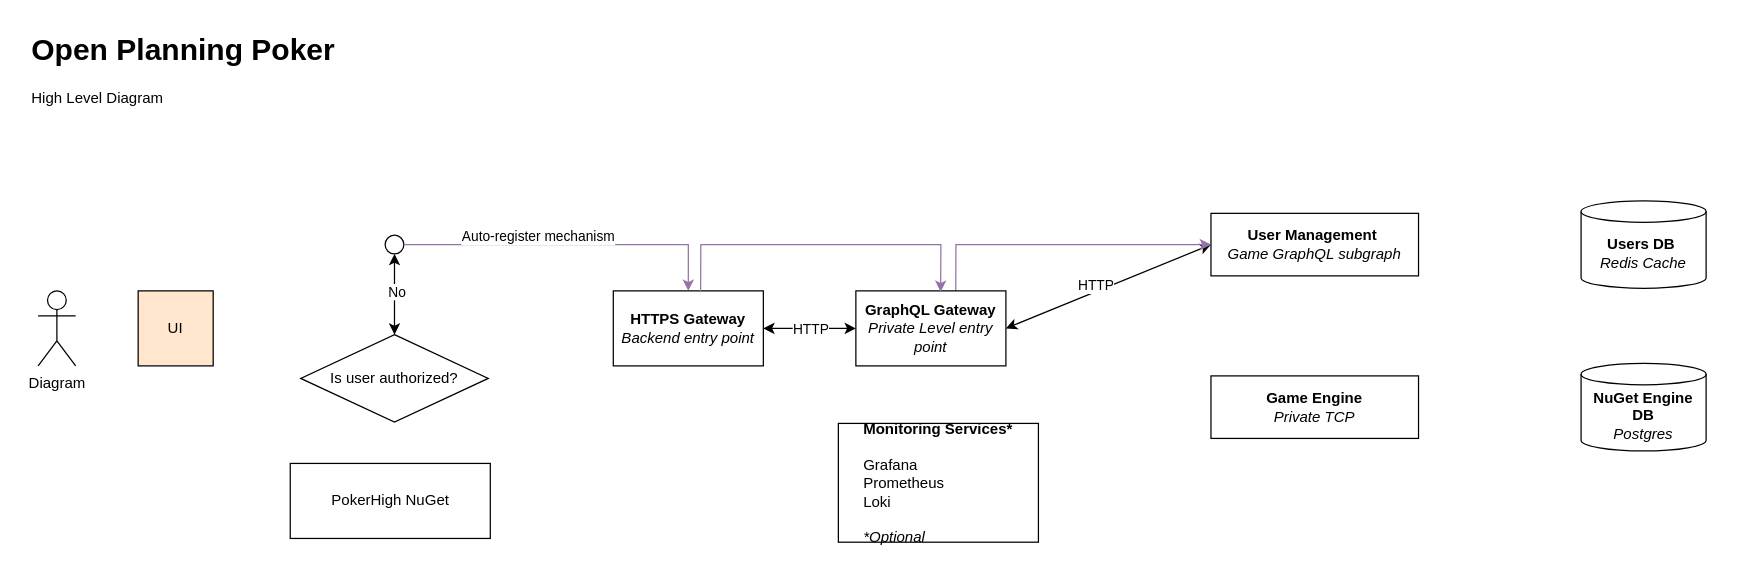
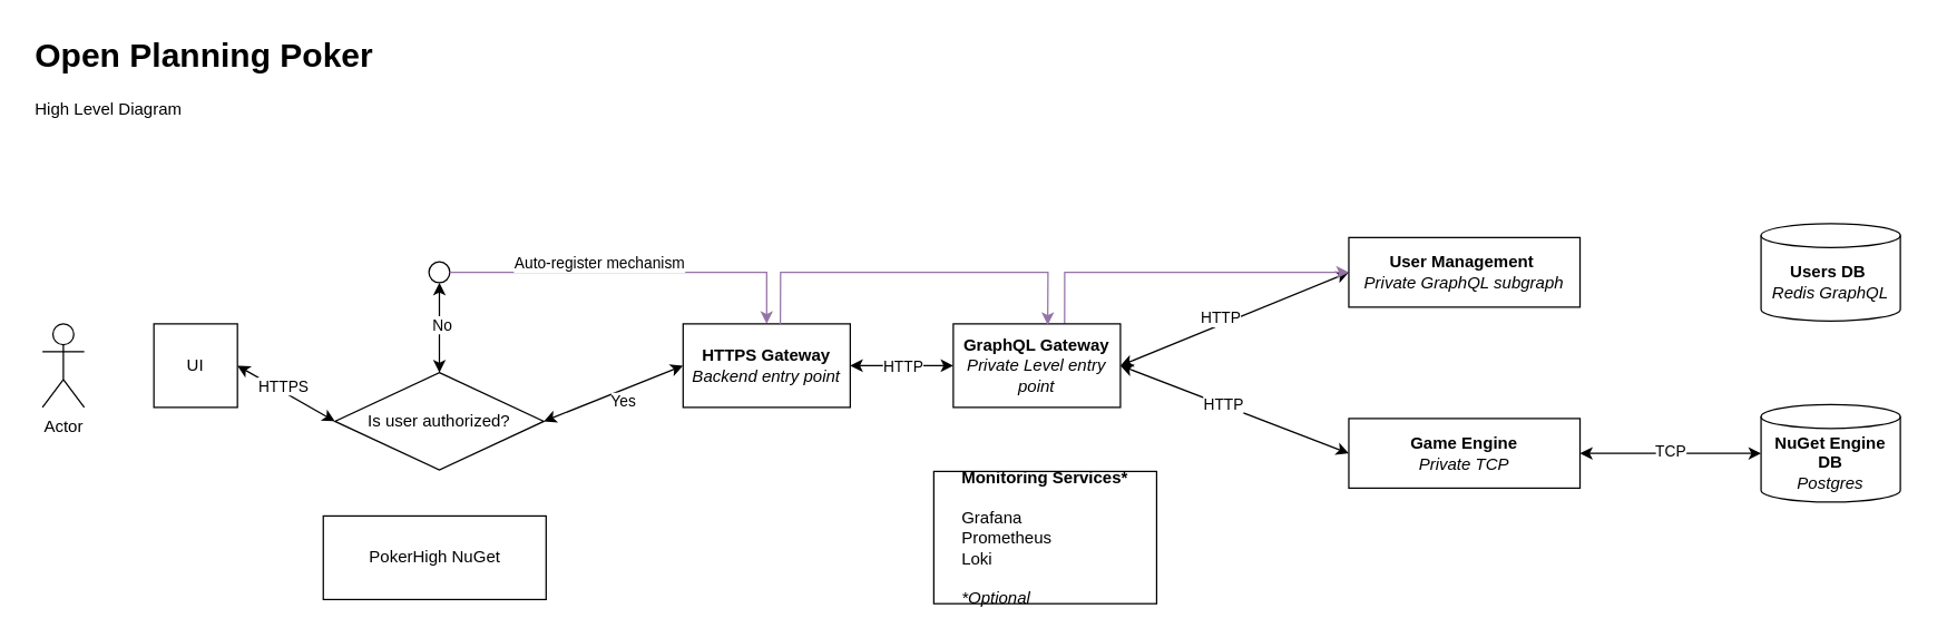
  <mxCell id="0" />
  <mxCell id="1" parent="0" />
- <mxCell id="2" value="Diagram" style="shape=umlActor;verticalLabelPosition=bottom;verticalAlign=top;html=1;outlineConnect=0;" vertex="1" parent="1"><mxGeometry x="30" y="232" width="30" height="60" as="geometry" /></mxCell>
+ <mxCell id="2" value="Actor" style="shape=umlActor;verticalLabelPosition=bottom;verticalAlign=top;html=1;outlineConnect=0;" vertex="1" parent="1"><mxGeometry x="30" y="232" width="30" height="60" as="geometry" /></mxCell>
  <mxCell id="3" value="Is user authorized?" style="rhombus;whiteSpace=wrap;html=1;" vertex="1" parent="1"><mxGeometry x="240" y="267" width="150" height="70" as="geometry" /></mxCell>
  <mxCell id="4" value="" style="endArrow=classic;startArrow=classic;html=1;rounded=0;exitX=0.5;exitY=1;exitDx=0;exitDy=0;entryX=0.5;entryY=0;entryDx=0;entryDy=0;" edge="1" parent="1" source="17" target="3"><mxGeometry width="50" height="50" relative="1" as="geometry"><mxPoint x="315" y="182" as="sourcePoint" /><mxPoint x="350" y="210" as="targetPoint" /></mxGeometry></mxCell>
  <mxCell id="5" value="No" style="edgeLabel;html=1;align=center;verticalAlign=middle;resizable=0;points=[];" vertex="1" connectable="0" parent="4"><mxGeometry x="-0.226" y="1" relative="1" as="geometry"><mxPoint y="5" as="offset" /></mxGeometry></mxCell>
+ <mxCell id="6" value="" style="endArrow=classic;startArrow=classic;html=1;rounded=0;exitX=1;exitY=0.5;exitDx=0;exitDy=0;entryX=0;entryY=0.5;entryDx=0;entryDy=0;" edge="1" parent="1" source="37" target="3"><mxGeometry width="50" height="50" relative="1" as="geometry"><mxPoint x="190" y="262" as="sourcePoint" /><mxPoint x="240" y="212" as="targetPoint" /></mxGeometry></mxCell>
+ <mxCell id="7" value="HTTPS" style="edgeLabel;html=1;align=center;verticalAlign=middle;resizable=0;points=[];" vertex="1" connectable="0" parent="6"><mxGeometry x="-0.241" y="-3" relative="1" as="geometry"><mxPoint x="7" y="-3" as="offset" /></mxGeometry></mxCell>
+ <mxCell id="8" value="" style="endArrow=classic;startArrow=classic;html=1;rounded=0;exitX=1;exitY=0.5;exitDx=0;exitDy=0;entryX=0;entryY=0.5;entryDx=0;entryDy=0;" edge="1" parent="1" source="3" target="44"><mxGeometry width="50" height="50" relative="1" as="geometry"><mxPoint x="300" y="302" as="sourcePoint" /><mxPoint x="520" y="262" as="targetPoint" /></mxGeometry></mxCell>
+ <mxCell id="9" value="Yes" style="edgeLabel;html=1;align=center;verticalAlign=middle;resizable=0;points=[];" vertex="1" connectable="0" parent="8"><mxGeometry x="-0.276" relative="1" as="geometry"><mxPoint x="20" as="offset" /></mxGeometry></mxCell>
  <mxCell id="10" value="" style="endArrow=classic;startArrow=classic;html=1;rounded=0;exitX=1;exitY=0.5;exitDx=0;exitDy=0;entryX=0;entryY=0.5;entryDx=0;entryDy=0;" edge="1" parent="1" source="34" target="31"><mxGeometry width="50" height="50" relative="1" as="geometry"><mxPoint x="911" y="262" as="sourcePoint" /><mxPoint x="941" y="182" as="targetPoint" /></mxGeometry></mxCell>
  <mxCell id="11" value="HTTP" style="edgeLabel;html=1;align=center;verticalAlign=middle;resizable=0;points=[];" vertex="1" connectable="0" parent="10"><mxGeometry x="-0.129" relative="1" as="geometry"><mxPoint y="-5" as="offset" /></mxGeometry></mxCell>
+ <mxCell id="12" value="" style="endArrow=classic;startArrow=classic;html=1;rounded=0;entryX=0;entryY=0.5;entryDx=0;entryDy=0;exitX=1;exitY=0.5;exitDx=0;exitDy=0;" edge="1" parent="1" source="34" target="28"><mxGeometry width="50" height="50" relative="1" as="geometry"><mxPoint x="911" y="262" as="sourcePoint" /><mxPoint x="978" y="197" as="targetPoint" /></mxGeometry></mxCell>
+ <mxCell id="13" value="HTTP" style="edgeLabel;html=1;align=center;verticalAlign=middle;resizable=0;points=[];" vertex="1" connectable="0" parent="12"><mxGeometry x="-0.132" relative="1" as="geometry"><mxPoint x="3" as="offset" /></mxGeometry></mxCell>
+ <mxCell id="14" value="" style="endArrow=classic;startArrow=classic;html=1;rounded=0;exitX=1;exitY=0.5;exitDx=0;exitDy=0;entryX=0;entryY=0.5;entryDx=0;entryDy=0;entryPerimeter=0;" edge="1" parent="1" source="28" target="25"><mxGeometry width="50" height="50" relative="1" as="geometry"><mxPoint x="1028" y="165" as="sourcePoint" /><mxPoint x="1020" y="190" as="targetPoint" /></mxGeometry></mxCell>
+ <mxCell id="15" value="TCP" style="edgeLabel;html=1;align=center;verticalAlign=middle;resizable=0;points=[];" vertex="1" connectable="0" parent="14"><mxGeometry x="-0.015" y="2" relative="1" as="geometry"><mxPoint as="offset" /></mxGeometry></mxCell>
  <mxCell id="16" value="&lt;h1&gt;Open Planning Poker&lt;/h1&gt;&lt;p&gt;High Level Diagram&lt;/p&gt;" style="text;html=1;strokeColor=none;fillColor=none;spacing=5;spacingTop=-20;whiteSpace=wrap;overflow=hidden;rounded=0;" vertex="1" parent="1"><mxGeometry x="20" y="20" width="280" height="120" as="geometry" /></mxCell>
  <mxCell id="17" value="" style="ellipse;whiteSpace=wrap;html=1;aspect=fixed;" vertex="1" parent="1"><mxGeometry x="307.5" y="187.5" width="15" height="15" as="geometry" /></mxCell>
  <mxCell id="18" value="" style="endArrow=classic;html=1;rounded=0;exitX=1;exitY=0.5;exitDx=0;exitDy=0;fillColor=#e1d5e7;strokeColor=#9673a6;entryX=0.5;entryY=0;entryDx=0;entryDy=0;" edge="1" parent="1" source="17" target="44"><mxGeometry width="50" height="50" relative="1" as="geometry"><mxPoint x="730" y="240" as="sourcePoint" /><mxPoint x="580" y="230" as="targetPoint" /><Array as="points"><mxPoint x="550" y="195" /></Array></mxGeometry></mxCell>
  <mxCell id="19" value="Auto-register mechanism" style="edgeLabel;html=1;align=center;verticalAlign=middle;resizable=0;points=[];" vertex="1" connectable="0" parent="18"><mxGeometry x="-0.439" relative="1" as="geometry"><mxPoint x="33" y="-7" as="offset" /></mxGeometry></mxCell>
  <mxCell id="20" value="" style="endArrow=classic;html=1;rounded=0;entryX=0;entryY=0.5;entryDx=0;entryDy=0;exitX=0.666;exitY=-0.003;exitDx=0;exitDy=0;exitPerimeter=0;fillColor=#e1d5e7;strokeColor=#9673a6;" edge="1" parent="1" source="34" target="31"><mxGeometry width="50" height="50" relative="1" as="geometry"><mxPoint x="764" y="227" as="sourcePoint" /><mxPoint x="968" y="202" as="targetPoint" /><Array as="points"><mxPoint x="764" y="195" /></Array></mxGeometry></mxCell>
  <mxCell id="21" value="" style="group" vertex="1" connectable="0" parent="1"><mxGeometry x="1264" y="160" width="112" height="70" as="geometry" /></mxCell>
- <mxCell id="22" value="&lt;b&gt;Users DB&amp;nbsp;&lt;br&gt;&lt;/b&gt;&lt;i&gt;Redis Cache&lt;/i&gt;" style="shape=cylinder3;whiteSpace=wrap;html=1;boundedLbl=1;backgroundOutline=1;size=8.582;" vertex="1" parent="21"><mxGeometry width="100" height="70" as="geometry" /></mxCell>
+ <mxCell id="22" value="&lt;b&gt;Users DB&amp;nbsp;&lt;br&gt;&lt;/b&gt;&lt;i&gt;Redis GraphQL&lt;/i&gt;" style="shape=cylinder3;whiteSpace=wrap;html=1;boundedLbl=1;backgroundOutline=1;size=8.582;" vertex="1" parent="21"><mxGeometry width="100" height="70" as="geometry" /></mxCell>
  <mxCell id="23" value="" style="shape=image;verticalLabelPosition=bottom;labelBackgroundColor=default;verticalAlign=top;aspect=fixed;imageAspect=0;image=https://cdn.icon-icons.com/icons2/2407/PNG/512/docker_icon_146192.png;" vertex="1" parent="21"><mxGeometry x="90" y="48" width="22" height="22" as="geometry" /></mxCell>
  <mxCell id="24" value="" style="group" vertex="1" connectable="0" parent="1"><mxGeometry x="1264" y="290" width="112" height="70" as="geometry" /></mxCell>
  <mxCell id="25" value="&lt;b&gt;NuGet Engine DB&lt;br&gt;&lt;/b&gt;&lt;i&gt;Postgres&lt;/i&gt;" style="shape=cylinder3;whiteSpace=wrap;html=1;boundedLbl=1;backgroundOutline=1;size=8.582;" vertex="1" parent="24"><mxGeometry width="100" height="70" as="geometry" /></mxCell>
  <mxCell id="26" value="" style="shape=image;verticalLabelPosition=bottom;labelBackgroundColor=default;verticalAlign=top;aspect=fixed;imageAspect=0;image=https://cdn.icon-icons.com/icons2/2407/PNG/512/docker_icon_146192.png;" vertex="1" parent="24"><mxGeometry x="90" y="48" width="22" height="22" as="geometry" /></mxCell>
  <mxCell id="27" value="" style="group" vertex="1" connectable="0" parent="1"><mxGeometry x="968" y="300" width="178" height="60" as="geometry" /></mxCell>
  <mxCell id="28" value="&lt;b&gt;Game Engine&lt;br&gt;&lt;/b&gt;&lt;i style=&quot;border-color: var(--border-color);&quot;&gt;Private TCP&lt;/i&gt;" style="rounded=0;whiteSpace=wrap;html=1;" vertex="1" parent="27"><mxGeometry width="166" height="50" as="geometry" /></mxCell>
  <mxCell id="29" value="" style="shape=image;verticalLabelPosition=bottom;labelBackgroundColor=default;verticalAlign=top;aspect=fixed;imageAspect=0;image=https://cdn.icon-icons.com/icons2/2407/PNG/512/docker_icon_146192.png;" vertex="1" parent="27"><mxGeometry x="156" y="38" width="22" height="22" as="geometry" /></mxCell>
  <mxCell id="30" value="" style="group" vertex="1" connectable="0" parent="1"><mxGeometry x="968" y="170" width="178" height="60" as="geometry" /></mxCell>
- <mxCell id="31" value="&lt;b&gt;User Management&amp;nbsp;&lt;br&gt;&lt;/b&gt;&lt;i style=&quot;border-color: var(--border-color);&quot;&gt;Game GraphQL subgraph&lt;/i&gt;" style="rounded=0;whiteSpace=wrap;html=1;" vertex="1" parent="30"><mxGeometry width="166" height="50" as="geometry" /></mxCell>
+ <mxCell id="31" value="&lt;b&gt;User Management&amp;nbsp;&lt;br&gt;&lt;/b&gt;&lt;i style=&quot;border-color: var(--border-color);&quot;&gt;Private GraphQL subgraph&lt;/i&gt;" style="rounded=0;whiteSpace=wrap;html=1;" vertex="1" parent="30"><mxGeometry width="166" height="50" as="geometry" /></mxCell>
  <mxCell id="32" value="" style="shape=image;verticalLabelPosition=bottom;labelBackgroundColor=default;verticalAlign=top;aspect=fixed;imageAspect=0;image=https://cdn.icon-icons.com/icons2/2407/PNG/512/docker_icon_146192.png;" vertex="1" parent="30"><mxGeometry x="156" y="38" width="22" height="22" as="geometry" /></mxCell>
  <mxCell id="33" value="" style="group" vertex="1" connectable="0" parent="1"><mxGeometry x="684" y="232" width="132" height="70" as="geometry" /></mxCell>
  <mxCell id="34" value="&lt;b&gt;GraphQL Gateway&lt;/b&gt;&lt;div&gt;&lt;i&gt;Private Level entry point&lt;/i&gt;&lt;/div&gt;" style="rounded=0;whiteSpace=wrap;html=1;" vertex="1" parent="33"><mxGeometry width="120" height="60" as="geometry" /></mxCell>
  <mxCell id="35" value="" style="shape=image;verticalLabelPosition=bottom;labelBackgroundColor=default;verticalAlign=top;aspect=fixed;imageAspect=0;image=https://cdn.icon-icons.com/icons2/2407/PNG/512/docker_icon_146192.png;" vertex="1" parent="33"><mxGeometry x="110" y="48" width="22" height="22" as="geometry" /></mxCell>
  <mxCell id="36" value="" style="group" vertex="1" connectable="0" parent="1"><mxGeometry x="110" y="232" width="72" height="70" as="geometry" /></mxCell>
- <mxCell id="37" value="UI" style="rounded=0;whiteSpace=wrap;html=1;fillColor=#ffe6cc;" vertex="1" parent="36"><mxGeometry width="60" height="60" as="geometry" /></mxCell>
+ <mxCell id="37" value="UI" style="rounded=0;whiteSpace=wrap;html=1;" vertex="1" parent="36"><mxGeometry width="60" height="60" as="geometry" /></mxCell>
  <mxCell id="38" value="" style="shape=image;verticalLabelPosition=bottom;labelBackgroundColor=default;verticalAlign=top;aspect=fixed;imageAspect=0;image=https://cdn.icon-icons.com/icons2/2407/PNG/512/docker_icon_146192.png;" vertex="1" parent="36"><mxGeometry x="50" y="48" width="22" height="22" as="geometry" /></mxCell>
  <mxCell id="39" value="&lt;b&gt;Monitoring Services*&lt;/b&gt;&lt;div&gt;&lt;br&gt;&lt;/div&gt;&lt;div style=&quot;text-align: left;&quot;&gt;Grafana&lt;/div&gt;&lt;div style=&quot;text-align: left;&quot;&gt;Prometheus&lt;/div&gt;&lt;div style=&quot;text-align: left;&quot;&gt;Loki&lt;/div&gt;&lt;div&gt;&lt;br&gt;&lt;/div&gt;&lt;div style=&quot;text-align: left;&quot;&gt;&lt;i&gt;*Optional&lt;/i&gt;&lt;/div&gt;" style="rounded=0;whiteSpace=wrap;html=1;" vertex="1" parent="1"><mxGeometry x="670" y="338" width="160" height="95" as="geometry" /></mxCell>
  <mxCell id="40" value="" style="group" vertex="1" connectable="0" parent="1"><mxGeometry x="231.63" y="370" width="166.735" height="65.999" as="geometry" /></mxCell>
  <mxCell id="41" value="PokerHigh NuGet" style="rounded=0;whiteSpace=wrap;html=1;" vertex="1" parent="40"><mxGeometry width="160" height="60" as="geometry" /></mxCell>
  <mxCell id="42" value="" style="shape=image;verticalLabelPosition=bottom;labelBackgroundColor=default;verticalAlign=top;aspect=fixed;imageAspect=0;image=https://upload.wikimedia.org/wikipedia/commons/2/25/NuGet_project_logo.svg;" vertex="1" parent="40"><mxGeometry x="147.846" y="47.11" width="18.889" height="18.889" as="geometry" /></mxCell>
  <mxCell id="43" value="" style="group" vertex="1" connectable="0" parent="1"><mxGeometry x="490" y="232" width="132" height="70" as="geometry" /></mxCell>
  <mxCell id="44" value="&lt;b&gt;HTTPS Gateway&lt;/b&gt;&lt;div&gt;&lt;i&gt;Backend entry point&lt;/i&gt;&lt;/div&gt;" style="rounded=0;whiteSpace=wrap;html=1;" vertex="1" parent="43"><mxGeometry width="120" height="60" as="geometry" /></mxCell>
  <mxCell id="45" value="" style="shape=image;verticalLabelPosition=bottom;labelBackgroundColor=default;verticalAlign=top;aspect=fixed;imageAspect=0;image=https://cdn.icon-icons.com/icons2/2407/PNG/512/docker_icon_146192.png;" vertex="1" parent="43"><mxGeometry x="110" y="48" width="22" height="22" as="geometry" /></mxCell>
  <mxCell id="46" value="" style="endArrow=classic;startArrow=classic;html=1;rounded=0;entryX=0;entryY=0.5;entryDx=0;entryDy=0;exitX=1;exitY=0.5;exitDx=0;exitDy=0;" edge="1" parent="1" source="44" target="34"><mxGeometry width="50" height="50" relative="1" as="geometry"><mxPoint x="490" y="470" as="sourcePoint" /><mxPoint x="540" y="420" as="targetPoint" /></mxGeometry></mxCell>
  <mxCell id="47" value="HTTP" style="edgeLabel;html=1;align=center;verticalAlign=middle;resizable=0;points=[];" vertex="1" connectable="0" parent="46"><mxGeometry x="-0.116" relative="1" as="geometry"><mxPoint x="4" as="offset" /></mxGeometry></mxCell>
  <mxCell id="48" value="" style="endArrow=classic;html=1;rounded=0;entryX=0.565;entryY=0.012;entryDx=0;entryDy=0;exitX=0.582;exitY=0.003;exitDx=0;exitDy=0;exitPerimeter=0;fillColor=#e1d5e7;strokeColor=#9673a6;entryPerimeter=0;" edge="1" parent="1" source="44" target="34"><mxGeometry width="50" height="50" relative="1" as="geometry"><mxPoint x="550" y="232" as="sourcePoint" /><mxPoint x="754" y="195" as="targetPoint" /><Array as="points"><mxPoint x="560" y="195" /><mxPoint x="752" y="195" /></Array></mxGeometry></mxCell>
